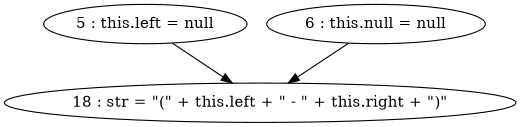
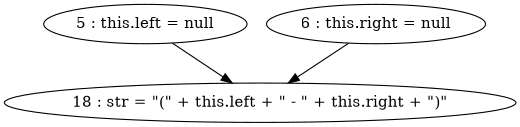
  digraph {
    "5 : this.left = null"
    "18 : str = \"(\" + this.left + \" - \" + this.right + \")\""
-   "6 : this.right = null" [label="6 : this.null = null"]
+   "6 : this.right = null"
    "5 : this.left = null" -> "18 : str = \"(\" + this.left + \" - \" + this.right + \")\""
    "6 : this.right = null" -> "18 : str = \"(\" + this.left + \" - \" + this.right + \")\""
  }
